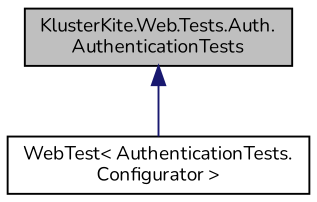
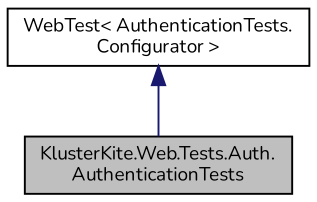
  digraph {
    fontname=Nunito
    node [color=black fontname=Nunito fontsize=10 shape=record style=filled]
    n1 [fillcolor=grey75 fontcolor=black height=0.2 label="KlusterKite.Web.Tests.Auth.\lAuthenticationTests" width=0.4]
    n2 [fillcolor=white height=0.2 label="WebTest\< AuthenticationTests.\lConfigurator \>" width=0.4]
-   n1 -> n2 [color=midnightblue dir=back fontname=Nunito fontsize=10 labelfontname=Helvetica labelfontsize=10 style=solid]
+   n2 -> n1 [color=midnightblue dir=back fontname=Nunito fontsize=10 labelfontname=Helvetica labelfontsize=10 style=solid]
  }
